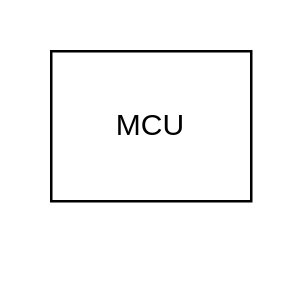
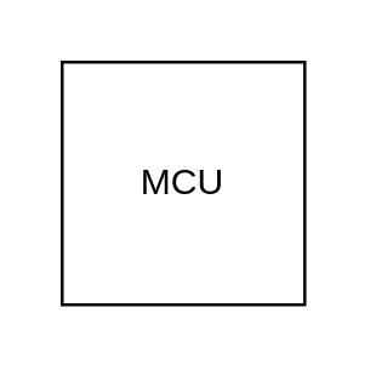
  <mxCell id="0" />
  <mxCell id="1" parent="0" />
- <mxCell id="2" value="MCU" style="whiteSpace=wrap;html=1;aspect=fixed;" vertex="1" parent="1"><mxGeometry x="20" y="20" width="80" height="60" as="geometry" /></mxCell>
+ <mxCell id="2" value="MCU" style="whiteSpace=wrap;html=1;aspect=fixed;" vertex="1" parent="1"><mxGeometry x="20" y="20" width="80" height="80" as="geometry" /></mxCell>
